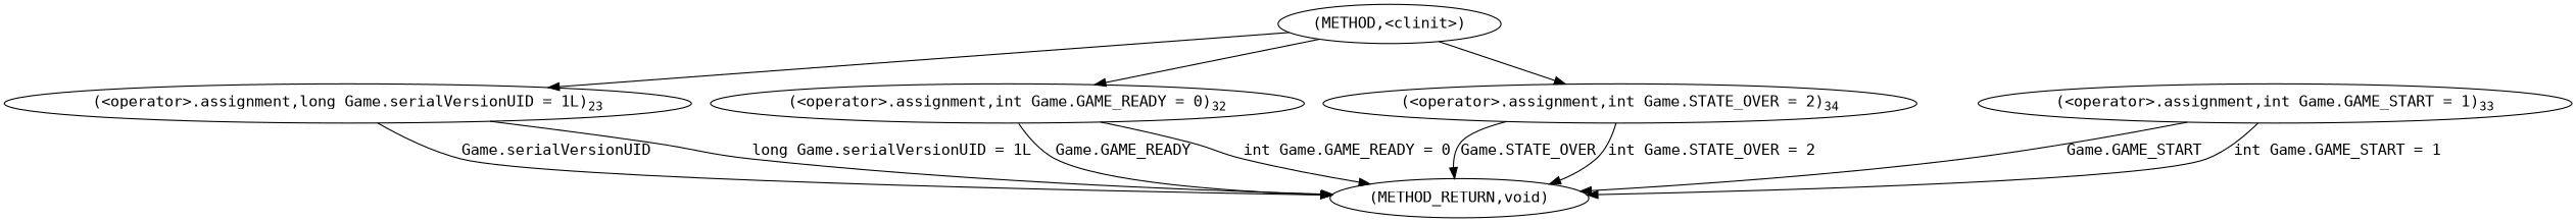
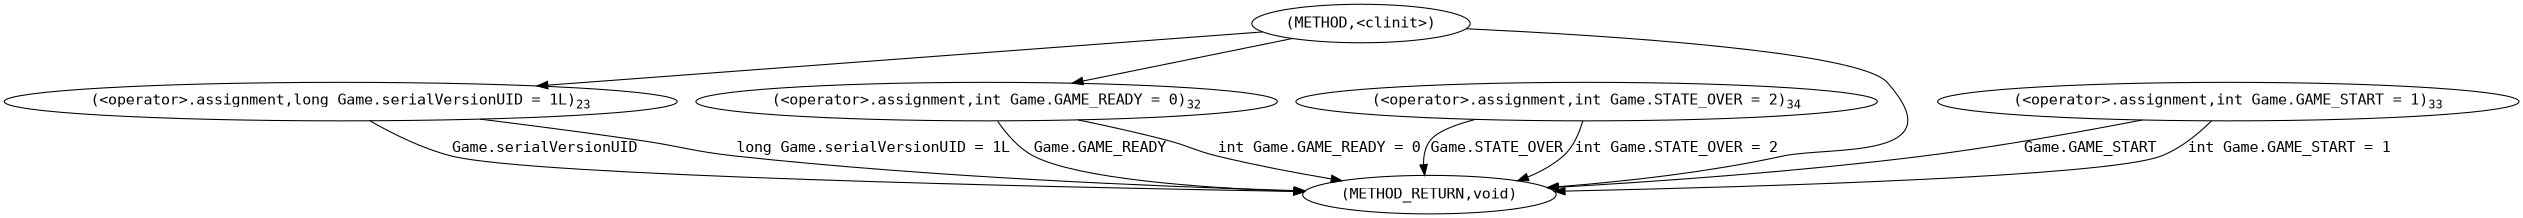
  digraph {
    fontname="DejaVu Sans Mono"
    node [fontname="DejaVu Sans Mono"]
    edge [fontname="DejaVu Sans Mono"]
    n1 [label=<(METHOD,&lt;clinit&gt;)>]
    n2 [label=<(&lt;operator&gt;.assignment,long Game.serialVersionUID = 1L)<SUB>23</SUB>>]
    n3 [label=<(&lt;operator&gt;.assignment,int Game.GAME_READY = 0)<SUB>32</SUB>>]
    n4 [label=<(&lt;operator&gt;.assignment,int Game.STATE_OVER = 2)<SUB>34</SUB>>]
    n5 [label=<(METHOD_RETURN,void)>]
    n6 [label=<(&lt;operator&gt;.assignment,int Game.GAME_START = 1)<SUB>33</SUB>>]
    n1 -> n2
    n1 -> n3
-   n1 -> n4
+   n1 -> n5
    n2 -> n5 [label="Game.serialVersionUID"]
    n2 -> n5 [label="long Game.serialVersionUID = 1L"]
    n3 -> n5 [label="Game.GAME_READY"]
    n3 -> n5 [label="int Game.GAME_READY = 0"]
    n4 -> n5 [label="Game.STATE_OVER"]
    n4 -> n5 [label="int Game.STATE_OVER = 2"]
    n6 -> n5 [label="Game.GAME_START"]
    n6 -> n5 [label="int Game.GAME_START = 1"]
  }
